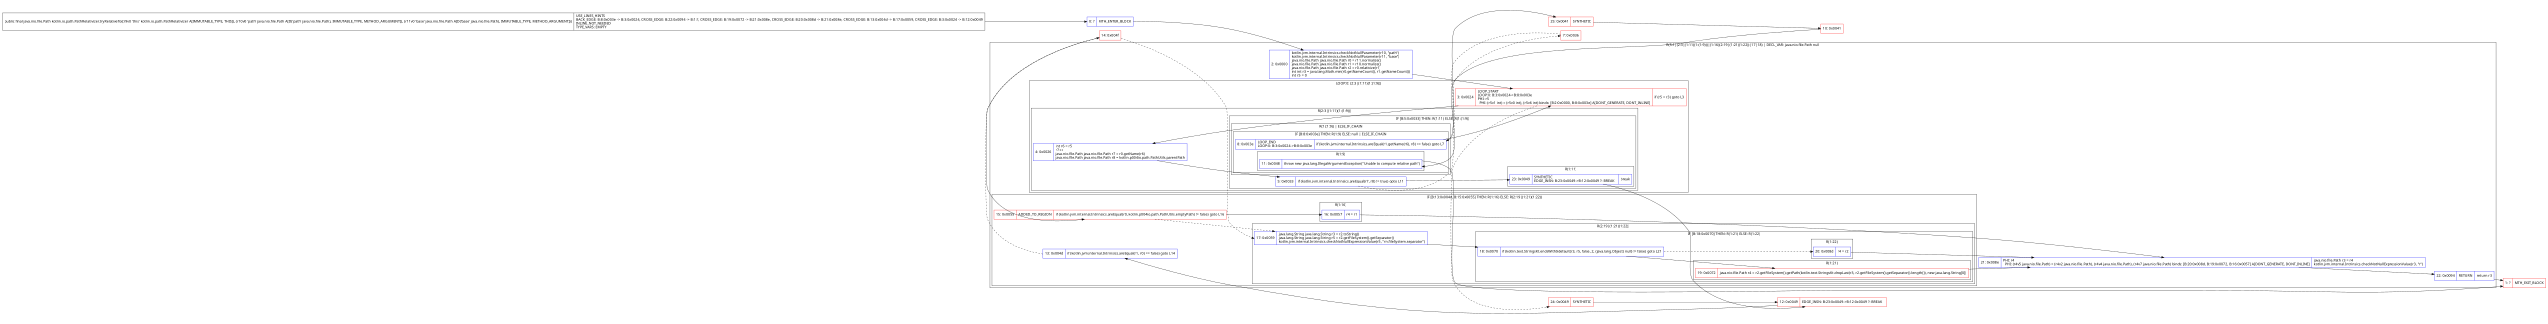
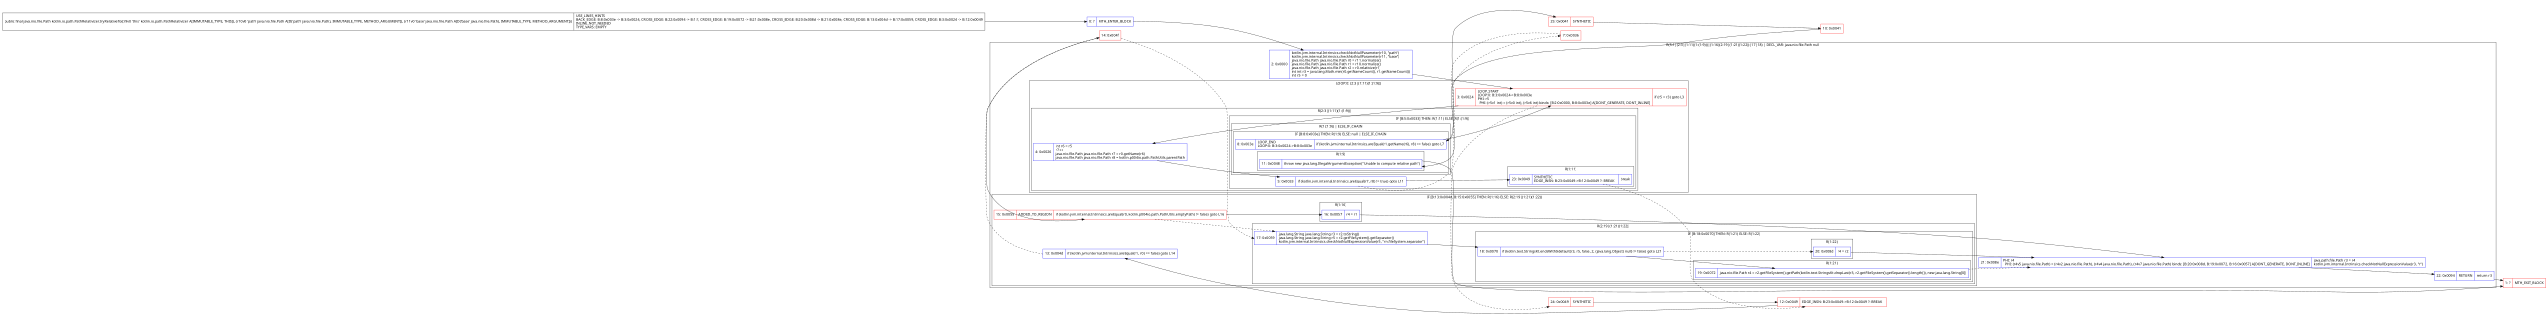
  digraph {
    fontname="Noto Sans"
    rankdir=LR
    node [color=blue fontname="Noto Sans" shape=record]
    edge [fontname="Noto Sans"]
    n1 [label="{23\:\ 0x0049|SYNTHETIC\lEDGE_INSN: B:23:0x0049\-\>B:12:0x0049 ?: BREAK  \l|break\l}"]
    n2 [label="{11\:\ 0x0048|throw new java.lang.IllegalArgumentException(\"Unable to compute relative path\")\l}"]
    n3 [label="{8\:\ 0x003e|LOOP_END\lLOOP:0: B:3:0x0024\-\>B:8:0x003e\l|if (kotlin.jvm.internal.Intrinsics.areEqual(r1.getName(r6), r8) == false) goto L7\l}"]
    n4 [label="{5\:\ 0x0033|if (kotlin.jvm.internal.Intrinsics.areEqual(r7, r8) != true) goto L11\l}"]
    n5 [label="{4\:\ 0x0026|int r6 = r5\lr7++\ljava.nio.file.Path java.nio.file.Path r7 = r0.getName(r6)\ljava.nio.file.Path java.nio.file.Path r8 = kotlin.p004io.path.PathUtils.parentPath\l}"]
    n6 [color=red label="{3\:\ 0x0024|LOOP_START\lLOOP:0: B:3:0x0024\-\>B:8:0x003e\lPHI: r5 \l  PHI: (r5v1 int) = (r5v0 int), (r5v6 int) binds: [B:2:0x0000, B:8:0x003e] A[DONT_GENERATE, DONT_INLINE]\l|if (r5 \< r3) goto L3\l}"]
    n7 [label="{16\:\ 0x0057|r4 = r1\l}"]
-   n8 [color=red label="{19\:\ 0x0072|java.nio.file.Path r4 = r2.getFileSystem().getPath(kotlin.text.StringsKt.dropLast(r3, r2.getFileSystem().getSeparator().length()), new java.lang.String[0])\l}"]
+   n8 [label="{19\:\ 0x0072|java.nio.file.Path r4 = r2.getFileSystem().getPath(kotlin.text.StringsKt.dropLast(r3, r2.getFileSystem().getSeparator().length()), new java.lang.String[0])\l}"]
    n9 [label="{20\:\ 0x008d|r4 = r2\l}"]
    n10 [label="{18\:\ 0x0070|if (kotlin.text.StringsKt.endsWith$default(r3, r5, false, 2, (java.lang.Object) null) != false) goto L21\l}"]
    n11 [label="{17\:\ 0x0059|java.lang.String java.lang.String r3 = r2.toString()\ljava.lang.String java.lang.String r5 = r2.getFileSystem().getSeparator()\lkotlin.jvm.internal.Intrinsics.checkNotNullExpressionValue(r5, \"rn.fileSystem.separator\")\l}"]
    n12 [label="{13\:\ 0x004d|if (kotlin.jvm.internal.Intrinsics.areEqual(r1, r0) == false) goto L14\l}"]
    n13 [color=red label="{15\:\ 0x0055|ADDED_TO_REGION\l|if (kotlin.jvm.internal.Intrinsics.areEqual(r0, kotlin.p004io.path.PathUtils.emptyPath) != false) goto L16\l}"]
    n14 [label="{2\:\ 0x0000|kotlin.jvm.internal.Intrinsics.checkNotNullParameter(r10, \"path\")\lkotlin.jvm.internal.Intrinsics.checkNotNullParameter(r11, \"base\")\ljava.nio.file.Path java.nio.file.Path r0 = r11.normalize()\ljava.nio.file.Path java.nio.file.Path r1 = r10.normalize()\ljava.nio.file.Path java.nio.file.Path r2 = r0.relativize(r1)\lint int r3 = java.lang.Math.min(r0.getNameCount(), r1.getNameCount())\lint r5 = 0\l}"]
-   n15 [label="{21\:\ 0x008e|PHI: r4 \l  PHI: (r4v5 java.nio.file.Path) = (r4v2 java.nio.file.Path), (r4v4 java.nio.file.Path), (r4v7 java.nio.file.Path) binds: [B:20:0x008d, B:19:0x0072, B:16:0x0057] A[DONT_GENERATE, DONT_INLINE]\l|java.nio.file.Path r3 = r4\lkotlin.jvm.internal.Intrinsics.checkNotNullExpressionValue(r3, \"r\")\l}"]
+   n15 [label="{21\:\ 0x008e|PHI: r4 \l  PHI: (r4v5 java.nio.file.Path) = (r4v2 java.nio.file.Path), (r4v4 java.nio.file.Path), (r4v7 java.nio.file.Path) binds: [B:20:0x008d, B:19:0x0072, B:16:0x0057] A[DONT_GENERATE, DONT_INLINE]\l|java.path.file.Path r3 = r4\lkotlin.jvm.internal.Intrinsics.checkNotNullExpressionValue(r3, \"r\")\l}"]
    n16 [label="{22\:\ 0x0094|RETURN\l|return r3\l}"]
    n17 [color=red label="{12\:\ 0x0049|EDGE_INSN: B:23:0x0049\-\>B:12:0x0049 ?: BREAK  \l}"]
    n18 [color=red label="{1\:\ ?|MTH_EXIT_BLOCK\l}"]
    n19 [color=red label="{25\:\ 0x0041|SYNTHETIC\l}"]
    n20 [color=red label="{7\:\ 0x0036}"]
    n21 [color=red label="{24\:\ 0x0049|SYNTHETIC\l}"]
    n22 [color=red label="{14\:\ 0x004f}"]
    n23 [color=red label="{10\:\ 0x0041}"]
    n24 [label="{0\:\ ?|MTH_ENTER_BLOCK\l}"]
    n25 [label="{public final java.nio.file.Path kotlin.io.path.PathRelativizer.tryRelativeTo((r9v0 'this' kotlin.io.path.PathRelativizer A[IMMUTABLE_TYPE, THIS]), (r10v0 'path' java.nio.file.Path A[D('path' java.nio.file.Path), IMMUTABLE_TYPE, METHOD_ARGUMENT]), (r11v0 'base' java.nio.file.Path A[D('base' java.nio.file.Path), IMMUTABLE_TYPE, METHOD_ARGUMENT]))  | USE_LINES_HINTS\lBACK_EDGE: B:8:0x003e \-\> B:3:0x0024, CROSS_EDGE: B:22:0x0094 \-\> B:1:?, CROSS_EDGE: B:19:0x0072 \-\> B:21:0x008e, CROSS_EDGE: B:20:0x008d \-\> B:21:0x008e, CROSS_EDGE: B:13:0x004d \-\> B:17:0x0059, CROSS_EDGE: B:3:0x0024 \-\> B:12:0x0049\lINLINE_NOT_NEEDED\lTYPE_VARS: EMPTY\l}" color=""]
    subgraph cluster_1 {
      label="R(5:1|(2:3|(1:11)(1:(1:9)))|(1:16)(2:19|(1:21)(1:22))|17|18) | DECL_VAR: java.nio.file.Path null\l"
      n14
      n15
      n16
      subgraph cluster_2 {
        label="LOOP:0: (2:3|(1:11)(1:(1:9)))"
        n6
        subgraph cluster_3 {
          label="R(2:3|(1:11)(1:(1:9)))"
          n5
          subgraph cluster_4 {
            label="IF [B:5:0x0033] THEN: R(1:11) ELSE: R(1:(1:9))"
            n4
            subgraph cluster_5 {
              label="R(1:11)"
              n1
            }
            subgraph cluster_6 {
              label="R(1:(1:9)) | ELSE_IF_CHAIN\l"
              subgraph cluster_7 {
                label="IF [B:8:0x003e] THEN: R(1:9) ELSE: null | ELSE_IF_CHAIN\l"
                n3
                subgraph cluster_8 {
                  label="R(1:9)"
                  n2
                }
              }
            }
          }
        }
      }
      subgraph cluster_9 {
        label="IF [B:13:0x004d, B:15:0x0055] THEN: R(1:16) ELSE: R(2:19|(1:21)(1:22))"
        n12
        n13
        subgraph cluster_10 {
          label="R(1:16)"
          n7
        }
        subgraph cluster_11 {
          label="R(2:19|(1:21)(1:22))"
          n11
          subgraph cluster_12 {
            label="IF [B:18:0x0070] THEN: R(1:21) ELSE: R(1:22)"
            n10
            subgraph cluster_13 {
              label="R(1:21)"
              n8
            }
            subgraph cluster_14 {
              label="R(1:22)"
              n9
            }
          }
        }
      }
    }
-   n1 -> n17
+   n1 -> n17 [style=dashed]
    n2 -> n18
    n3 -> n6 [style=solid]
    n3 -> n19
    n4 -> n1
    n4 -> n20 [style=dashed]
    n5 -> n4
    n6 -> n5
    n6 -> n21 [style=dashed]
    n7 -> n15
-   n8 -> n15
+   n8 -> n15 [style=dashed]
    n9 -> n15
    n10 -> n8
    n10 -> n9 [style=dashed]
    n11 -> n10
    n12 -> n22 [style=dashed]
    n13 -> n7
    n13 -> n11 [style=dashed]
    n14 -> n6
    n15 -> n16
    n16 -> n18
    n17 -> n12
    n19 -> n23
    n20 -> n3 [style=dashed]
    n21 -> n17
    n22 -> n11 [style=dashed]
    n22 -> n13
    n23 -> n2
    n24 -> n14
    n25 -> n24
  }
